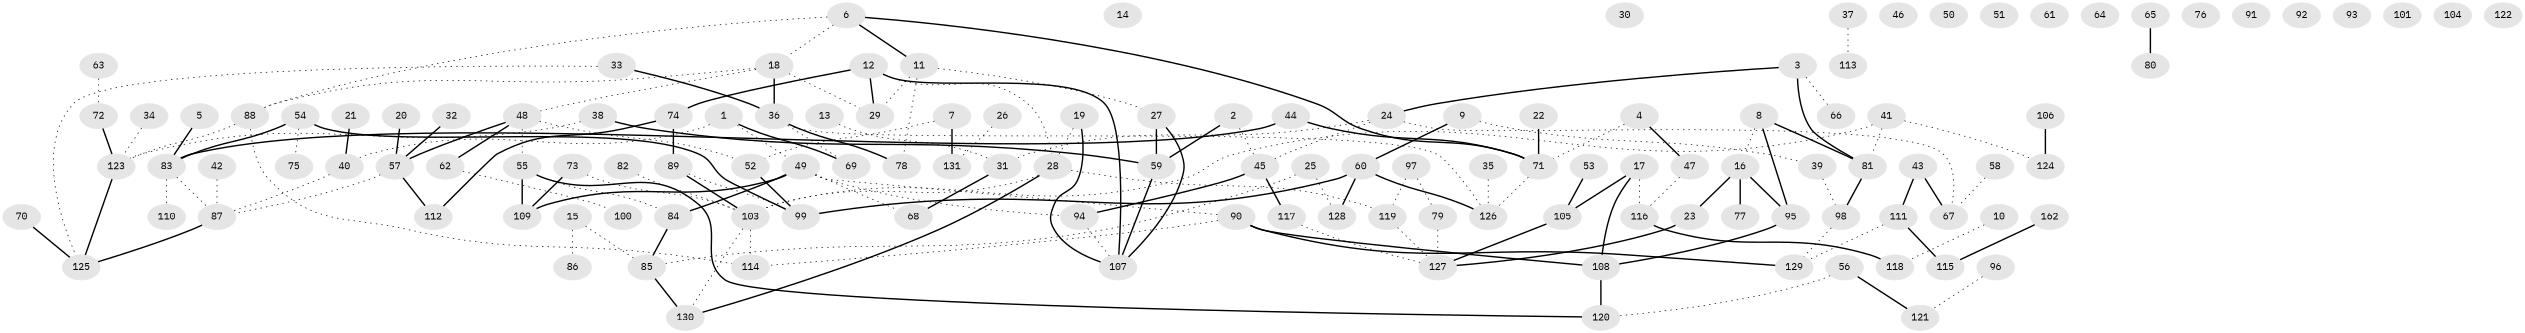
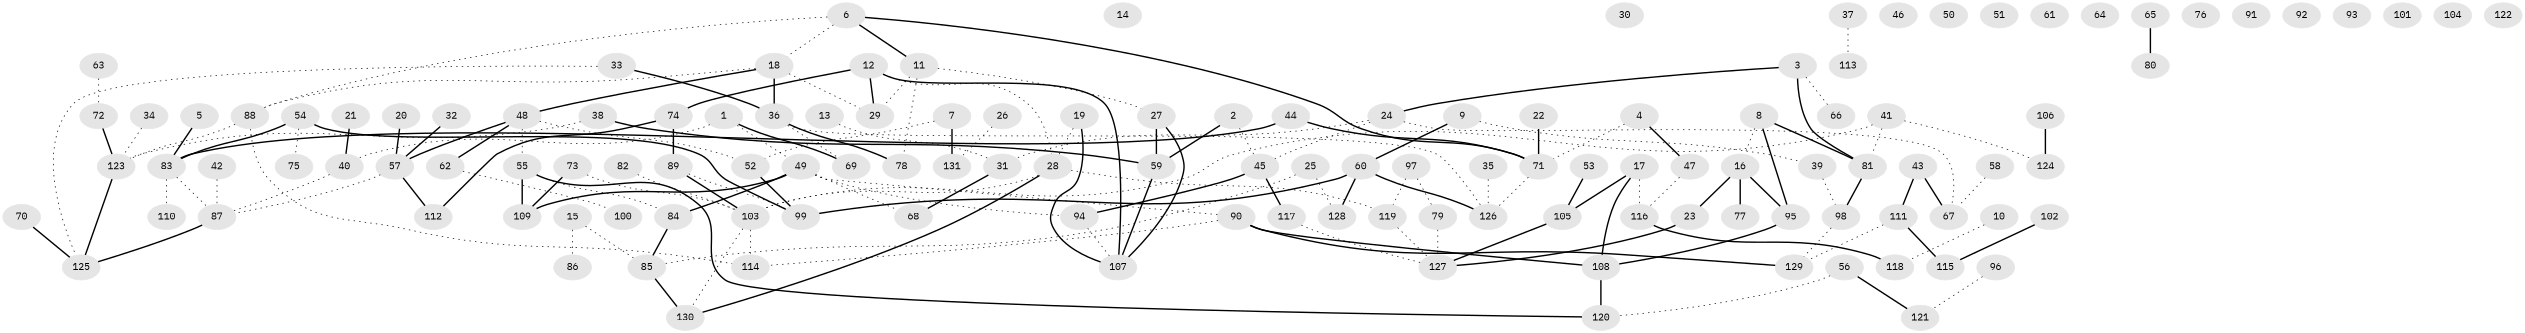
  graph {
    fontname="IBM Plex Mono"
    node [color=gray90 fontname="IBM Plex Mono" style=filled]
    edge [fontname="IBM Plex Mono" style=dotted]
    1
    40
    49
    69
    87
    68
    94
    84
    90
    109
    2
    45
    59
    117
    107
    3
    24
    66
    81
    31
    67
    98
    4
    47
    71
    116
    126
    5
    83
    110
    6
    11
    18
    88
    27
    29
    78
    36
    48
    123
    114
    7
    52
    131
    99
    8
    16
    95
    23
    77
    108
    9
    39
    60
    128
    10
    118
    12
    28
    74
    103
    119
    130
    112
    89
    13
    14
    15
    85
    86
    127
    17
    105
    120
    57
    55
    62
    19
    20
    21
    22
    25
    26
    30
    32
    33
    125
    34
    35
    37
    113
    38
    129
    41
    124
    42
    43
    111
    115
    44
    46
    100
    50
    51
    53
    54
    75
    56
    121
    58
    61
    63
    72
    64
    65
    80
    70
    73
    76
    79
    82
    91
    92
    93
    96
    97
    101
-   102 [label=162]
+   102
    104
    106
    122
    1 -- 40
    1 -- 49
    1 -- 69 [style=bold]
    40 -- 87
    49 -- 68
    49 -- 94
    49 -- 84 [style=bold]
    49 -- 90
    49 -- 109 [style=bold]
    87 -- 125 [style=bold]
    94 -- 107
    84 -- 85 [style=bold]
    90 -- 114
    90 -- 108 [style=bold]
    90 -- 129 [style=bold]
    2 -- 45
    2 -- 59 [style=bold]
    45 -- 94 [style=bold]
    45 -- 117 [style=bold]
    59 -- 107 [style=bold]
    117 -- 127
    3 -- 24 [style=bold]
    3 -- 66
    3 -- 81 [style=bold]
    24 -- 45
    24 -- 31
    24 -- 67
    81 -- 98 [style=bold]
    31 -- 68 [style=bold]
    98 -- 129
    4 -- 47 [style=bold]
    4 -- 71
    47 -- 116
    71 -- 126
    116 -- 118 [style=bold]
    5 -- 83 [style=bold]
    83 -- 87
    83 -- 110
    6 -- 71 [style=bold]
    6 -- 11 [style=bold]
    6 -- 18
    6 -- 88
    11 -- 27
    11 -- 29
    11 -- 78
    18 -- 88
    18 -- 29
    18 -- 36 [style=bold]
-   18 -- 48
+   18 -- 48 [style=bold]
    88 -- 123
    88 -- 114
    27 -- 59 [style=bold]
    27 -- 107 [style=bold]
    36 -- 69
    36 -- 126
    36 -- 78 [style=bold]
    48 -- 52
    48 -- 57 [style=bold]
    48 -- 55
    48 -- 62 [style=bold]
    123 -- 125 [style=bold]
    7 -- 52
    7 -- 131 [style=bold]
    52 -- 99 [style=bold]
    8 -- 81 [style=bold]
    8 -- 16
    8 -- 95 [style=bold]
    16 -- 95 [style=bold]
    16 -- 23 [style=bold]
    16 -- 77 [style=bold]
    95 -- 108 [style=bold]
    23 -- 127 [style=bold]
    108 -- 120 [style=bold]
    9 -- 39
    9 -- 60 [style=bold]
    39 -- 98
    60 -- 126 [style=bold]
    60 -- 99 [style=bold]
    60 -- 128 [style=bold]
    10 -- 118
    12 -- 107 [style=bold]
    12 -- 29 [style=bold]
    12 -- 28
    12 -- 74 [style=bold]
    28 -- 103
    28 -- 119
    28 -- 130 [style=bold]
    74 -- 112 [style=bold]
    74 -- 89 [style=bold]
    103 -- 114
    103 -- 130
    119 -- 127
    89 -- 99
    89 -- 103 [style=bold]
    13 -- 31
    15 -- 85
    15 -- 86
    85 -- 130 [style=bold]
    17 -- 116
    17 -- 108 [style=bold]
    17 -- 105 [style=bold]
    105 -- 127 [style=bold]
    57 -- 87
    57 -- 112 [style=bold]
    55 -- 84
    55 -- 109 [style=bold]
    55 -- 120 [style=bold]
    62 -- 100
    19 -- 107 [style=bold]
    19 -- 28
    20 -- 57 [style=bold]
    21 -- 40 [style=bold]
    22 -- 71 [style=bold]
    25 -- 128
    25 -- 85
    26 -- 131
    32 -- 57 [style=bold]
    33 -- 36 [style=bold]
    33 -- 125
    34 -- 123
    35 -- 126
    37 -- 113
    38 -- 59 [style=bold]
    38 -- 123
    41 -- 81
    41 -- 103
    41 -- 124
    42 -- 87
    43 -- 67 [style=bold]
    43 -- 111 [style=bold]
    111 -- 129
    111 -- 115 [style=bold]
    44 -- 71 [style=bold]
    44 -- 83 [style=bold]
    53 -- 105 [style=bold]
    54 -- 83 [style=bold]
    54 -- 99 [style=bold]
    54 -- 75
    56 -- 120
    56 -- 121 [style=bold]
    58 -- 67
    63 -- 72
    72 -- 123 [style=bold]
    65 -- 80 [style=bold]
    70 -- 125 [style=bold]
    73 -- 109 [style=bold]
    73 -- 103
    79 -- 127
    82 -- 103
    96 -- 121
    97 -- 119
    97 -- 79
    102 -- 115 [style=bold]
    106 -- 124 [style=bold]
  }
